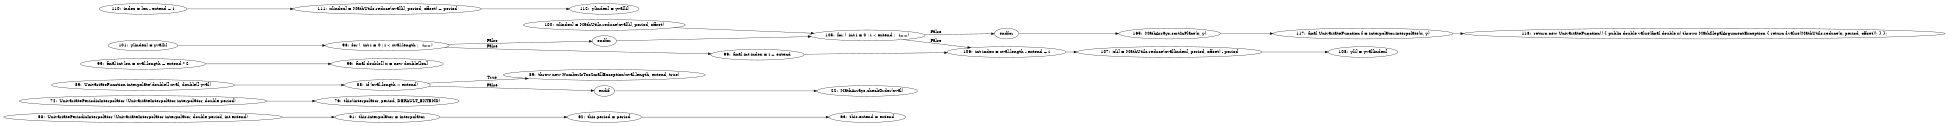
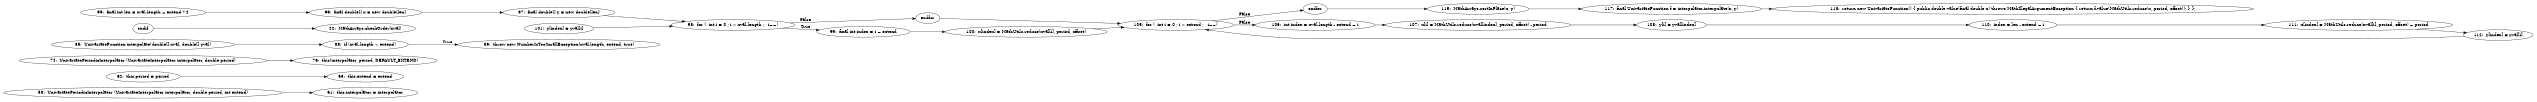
  digraph {
    rankdir=LR
    n1 [label="58:  UnivariatePeriodicInterpolator (UnivariateInterpolator interpolator, double period, int extend)"]
    n2 [label="61:  this.interpolator = interpolator"]
    n3 [label="62:  this.period = period"]
    n4 [label="63:  this.extend = extend"]
    n5 [label="74:  UnivariatePeriodicInterpolator (UnivariateInterpolator interpolator, double period)"]
    n6 [label="76:  this(interpolator, period, DEFAULT_EXTEND)"]
    n7 [label="85:  UnivariateFunction interpolate(double[] xval, double[] yval)"]
    n8 [label="88:  if (xval.length < extend)"]
    n9 [label="89:  throw new NumberIsTooSmallException(xval.length, extend, true)"]
    n10 [label=endif]
    n11 [label="22:  MathArrays.checkOrder(xval)"]
    n12 [label="95:  final int len = xval.length + extend * 2"]
    n13 [label="96:  final double[] x = new double[len]"]
+   n14 [label="97:  final double[] y = new double[len]"]
    n15 [label="98:  for (  int i = 0 ; i < xval.length ;   i++)"]
    n16 [label=endfor]
    n17 [label="99:  final int index = i + extend"]
    n18 [label="105:  for (  int i = 0 ; i < extend ;   i++)"]
    n19 [label="100:  x[index] = MathUtils.reduce(xval[i], period, offset)"]
    n20 [label=endfor]
    n21 [label="106:  int index = xval.length - extend + i"]
    n22 [label="101:  y[index] = yval[i]"]
-   n23 [label="165:  MathArrays.sortInPlace(x, y)"]
+   n23 [label="115:  MathArrays.sortInPlace(x, y)"]
    n24 [label="107:  x[i] = MathUtils.reduce(xval[index], period, offset) - period"]
    n25 [label="117:  final UnivariateFunction f = interpolator.interpolate(x, y)"]
    n26 [label="108:  y[i] = yval[index]"]
    n27 [label="110:  index = len - extend + i"]
    n28 [label="111:  x[index] = MathUtils.reduce(xval[i], period, offset) + period"]
    n29 [label="112:  y[index] = yval[i]"]
    n30 [label="118:  return new UnivariateFunction() { public double value(final double x) throws MathIllegalArgumentException { return f.value(MathUtils.reduce(x, period, offset)); } };"]
    n1 -> n2
-   n2 -> n3
    n3 -> n4
    n5 -> n6
    n7 -> n8
    n8 -> n9 [label=True]
-   n8 -> n10 [label=False]
    n10 -> n11
    n12 -> n13
+   n13 -> n14
+   n14 -> n15
    n15 -> n16 [label=False]
-   n15 -> n17 [label=False]
+   n15 -> n17 [label=True]
    n16 -> n18
-   n17 -> n21
+   n17 -> n19
    n18 -> n20 [label=False]
    n18 -> n21 [label=False]
    n19 -> n18
    n20 -> n23
    n21 -> n24
    n22 -> n15
    n23 -> n25
    n24 -> n26
    n25 -> n30
+   n26 -> n27
    n27 -> n28
    n28 -> n29
+   n29 -> n18
  }
